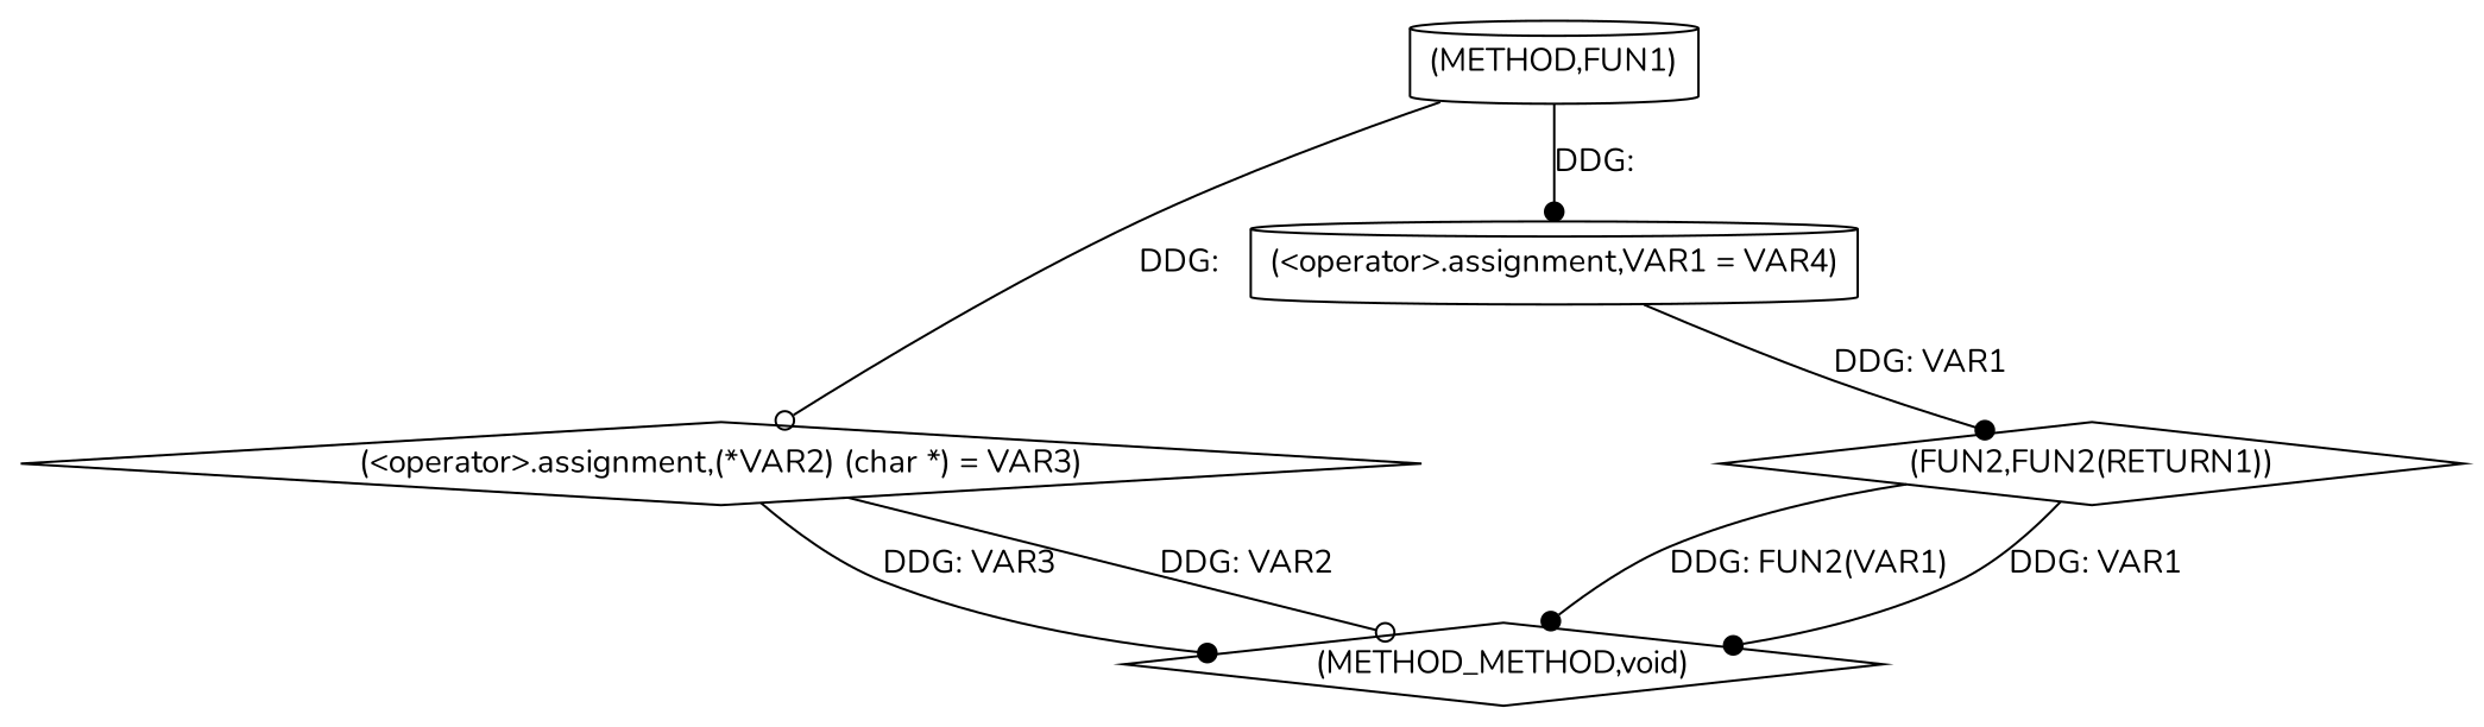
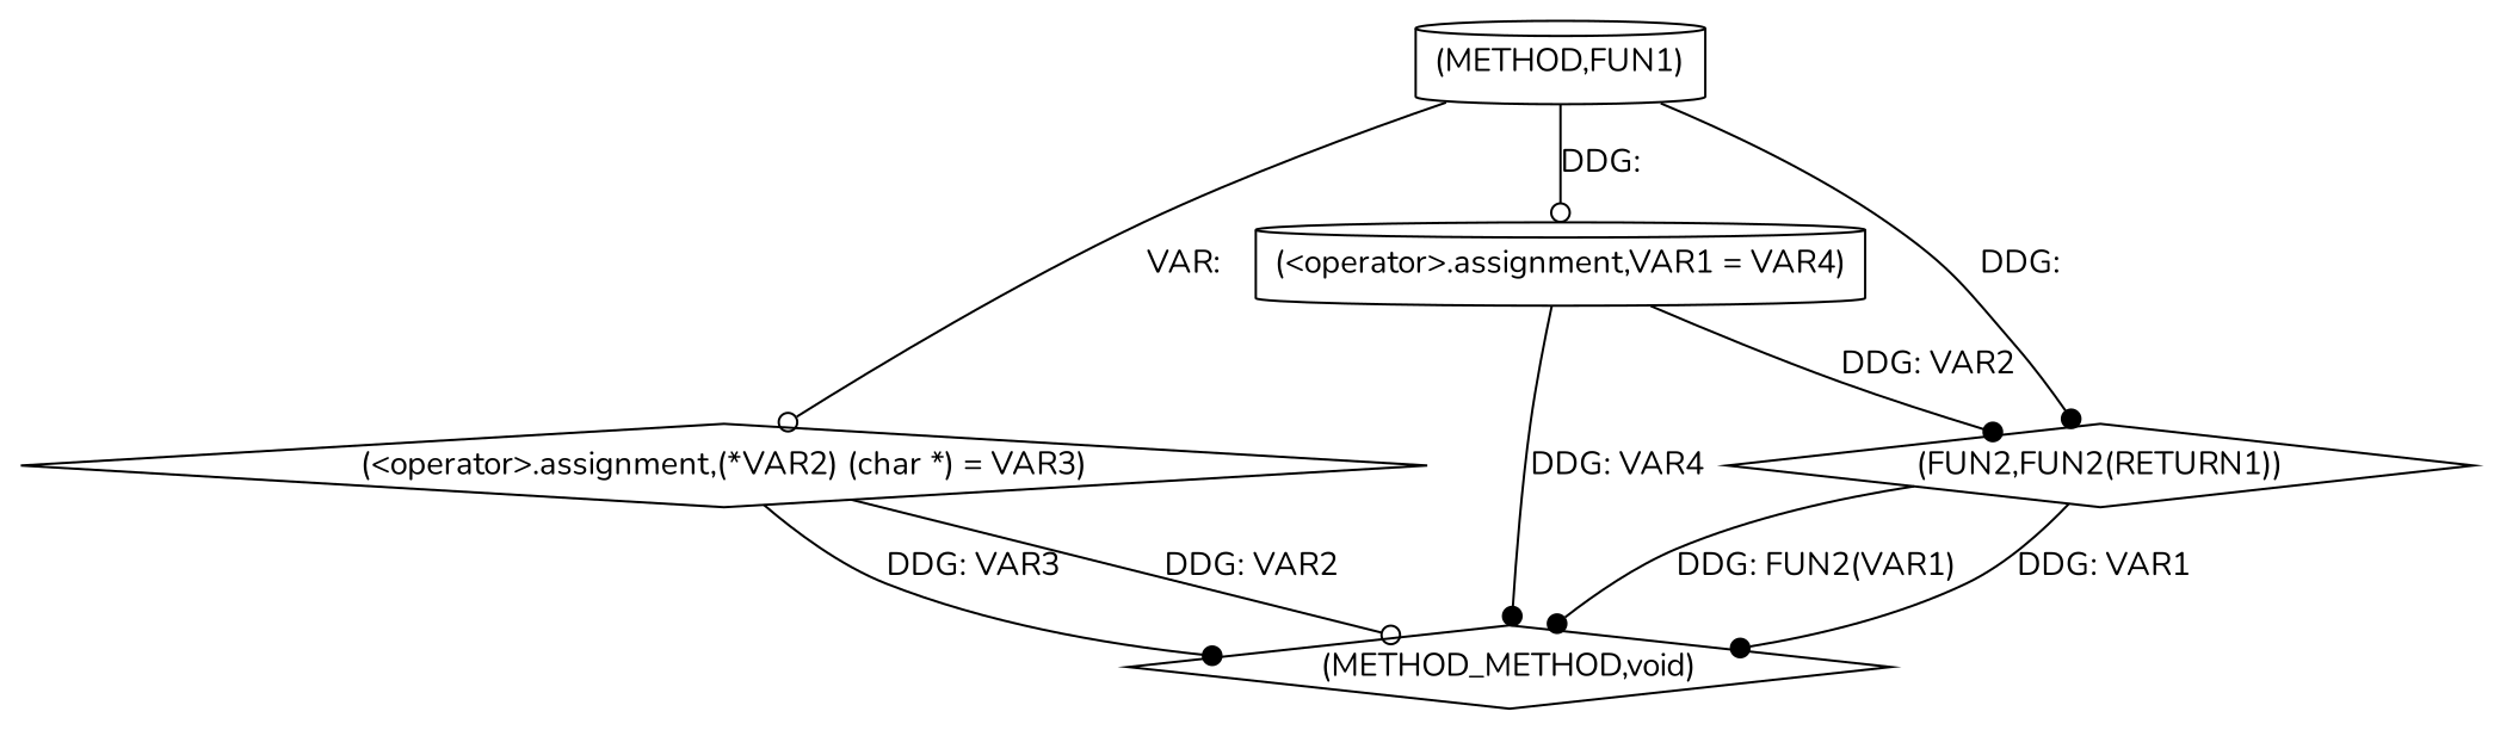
  digraph {
    fontname=Nunito
    node [fontname=Nunito shape=diamond]
    edge [arrowhead=dot fontname=Nunito]
    n1 [label="(METHOD,FUN1)" shape=cylinder]
    n2 [label="(<operator>.assignment,(*VAR2) (char *) = VAR3)"]
    n3 [label="(<operator>.assignment,VAR1 = VAR4)" shape=cylinder]
    n4 [label="(FUN2,FUN2(RETURN1))"]
    n5 [label="(METHOD_METHOD,void)"]
-   n1 -> n2 [arrowhead=odot label="DDG: "]
-   n1 -> n3 [label="DDG: "]
+   n1 -> n2 [arrowhead=odot label="VAR: "]
+   n1 -> n3 [arrowhead=odot label="DDG: "]
+   n1 -> n4 [label="DDG: "]
    n2 -> n5 [arrowhead=odot label="DDG: VAR2"]
    n2 -> n5 [label="DDG: VAR3"]
-   n3 -> n4 [label="DDG: VAR1"]
+   n3 -> n4 [label="DDG: VAR2"]
+   n3 -> n5 [label="DDG: VAR4"]
    n4 -> n5 [label="DDG: VAR1"]
    n4 -> n5 [label="DDG: FUN2(VAR1)"]
  }
